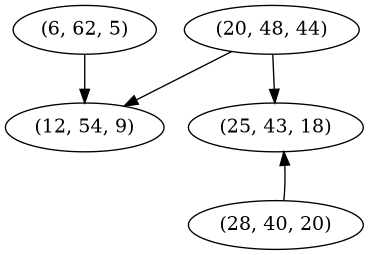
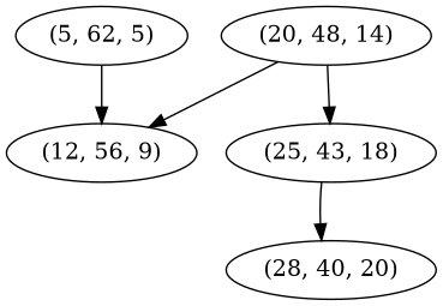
  digraph {
-   "(6, 62, 5)"
-   "(12, 56, 9)" [label="(12, 54, 9)"]
-   "(20, 48, 14)" [label="(20, 48, 44)"]
+   "(6, 62, 5)" [label="(5, 62, 5)"]
+   "(12, 56, 9)"
+   "(20, 48, 14)"
    "(25, 43, 18)"
    n5 [label="(28, 40, 20)"]
    "(6, 62, 5)" -> "(12, 56, 9)"
    "(20, 48, 14)" -> "(12, 56, 9)"
    "(20, 48, 14)" -> "(25, 43, 18)"
-   n5 -> "(25, 43, 18)"
+   "(25, 43, 18)" -> n5
  }
